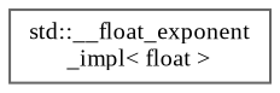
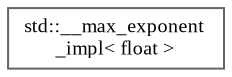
  digraph {
    rankdir=TB
    fontname="Liberation Serif"
-   n1 [color=grey40 fillcolor=white fontname="Liberation Serif" fontsize=10 height=0.2 label="std::__float_exponent\l_impl\< float \>" shape=box style=filled width=0.4]
+   n1 [color=grey40 fillcolor=white fontname="Liberation Serif" fontsize=10 height=0.2 label="std::__max_exponent\l_impl\< float \>" shape=box style=filled width=0.4]
  }
